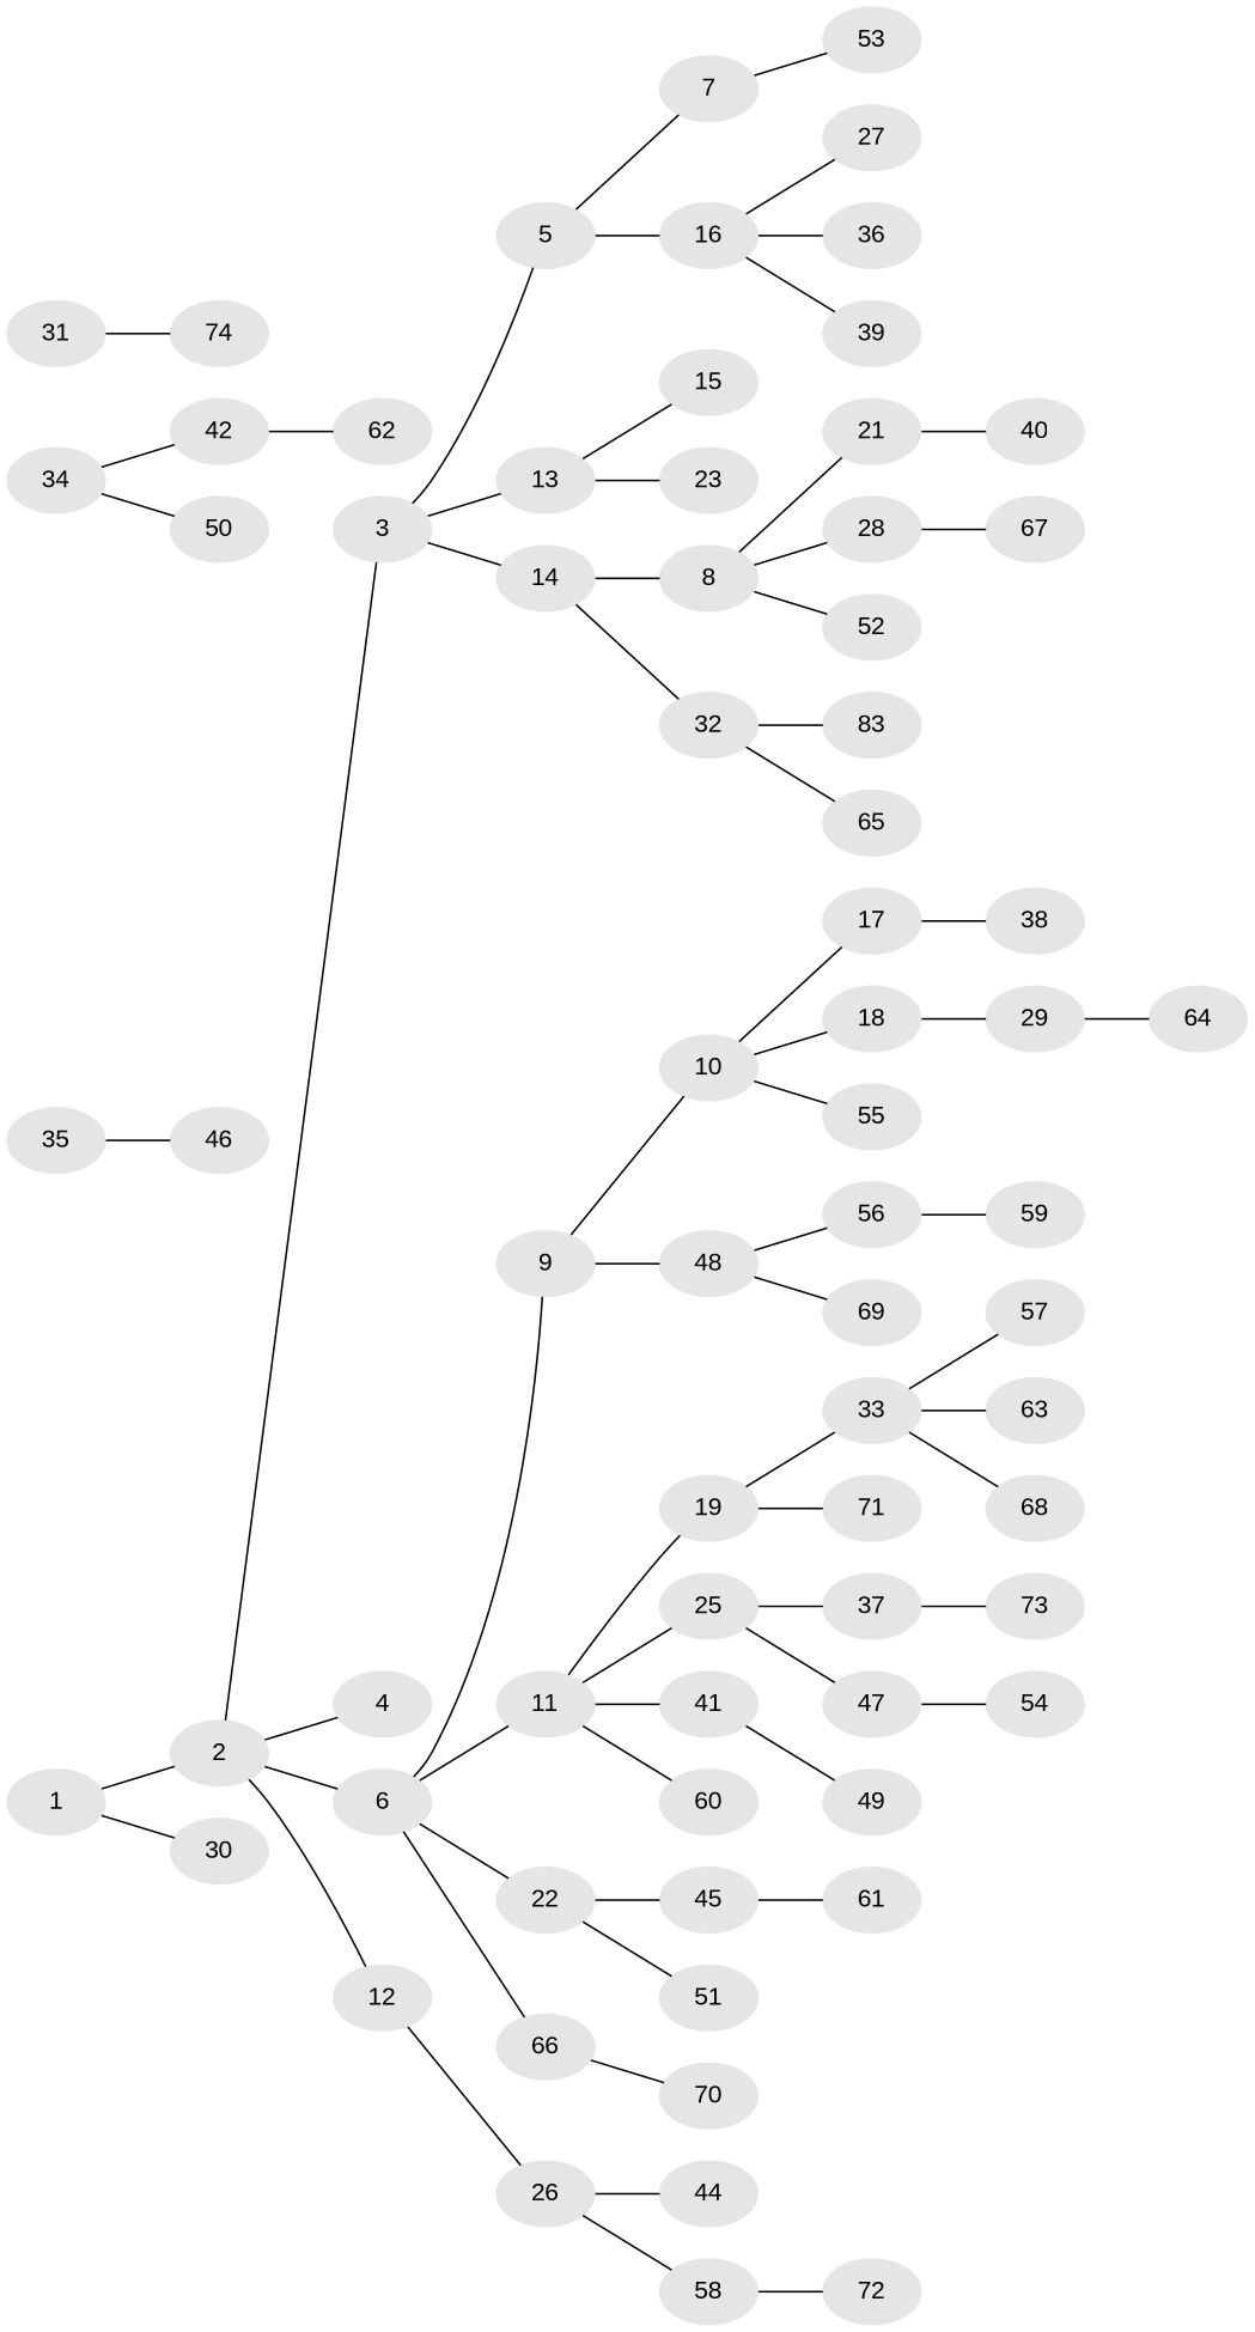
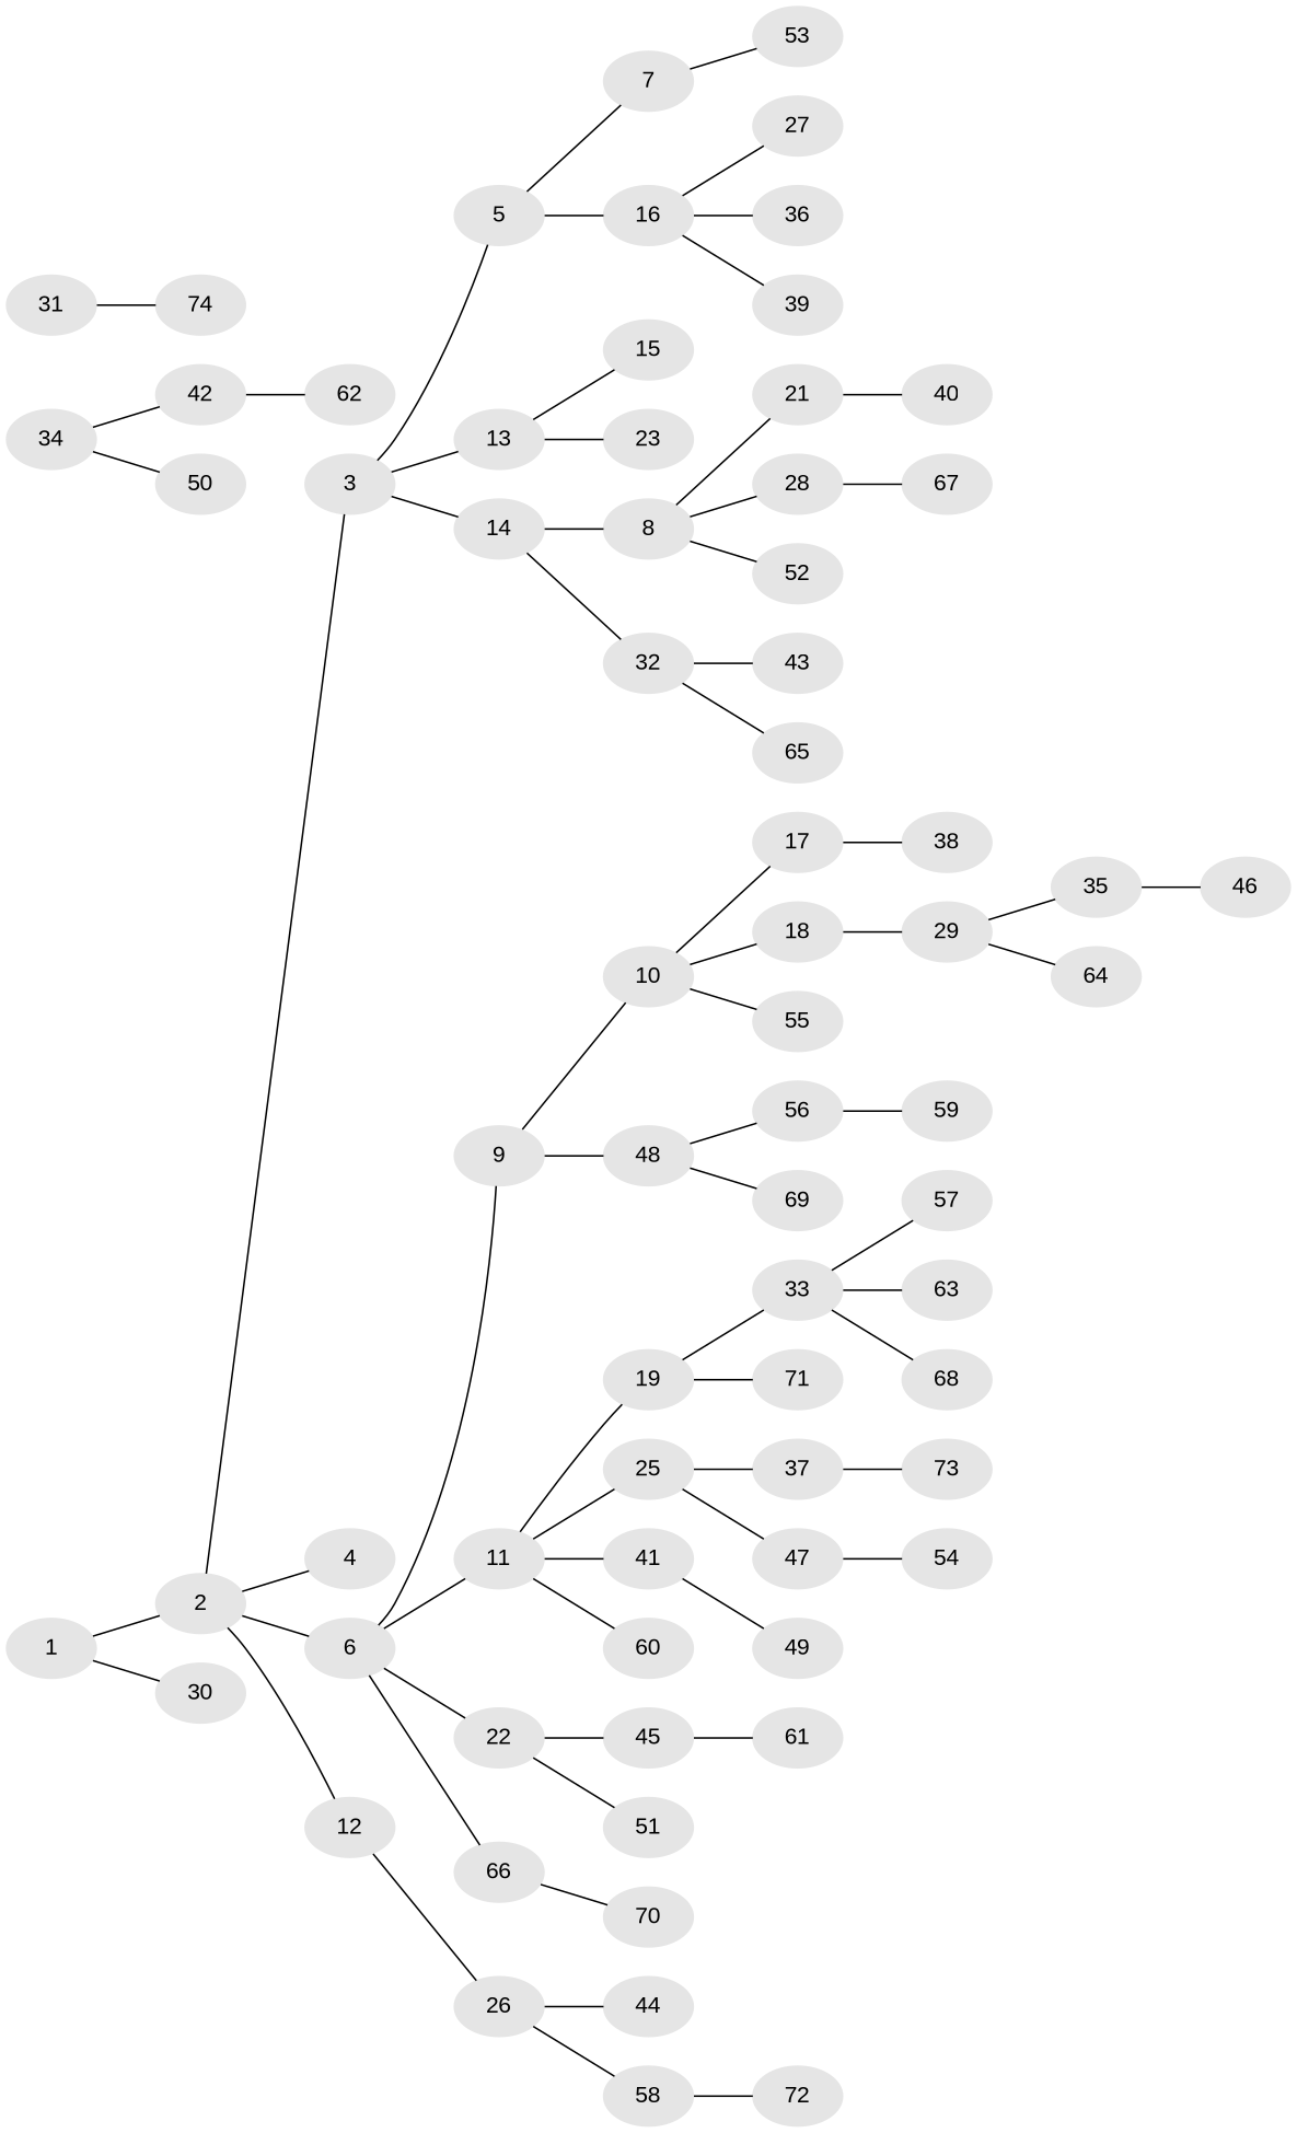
  graph {
    fontname="Liberation Sans"
    rankdir=LR
    node [color=gray90 fontname="Liberation Sans" style=filled]
    edge [fontname="Liberation Sans" weight=1.0]
    1
    2
    30
    3
    4
    6
    12
    5
    13
    14
    9
    11
    22
    66
    26
    7
    16
    8
    21
    28
    52
    15
    23
    32
    53
    27
    36
    39
    10
    48
    19
    25
    41
    60
    45
    51
    70
    40
    67
    17
    18
    55
    56
    69
    38
    29
    33
    71
    37
    47
    49
    44
    58
-   43 [label=83]
+   43
    65
    35
    64
    57
    63
    68
    61
    34
    42
    50
    73
    54
    72
    46
    31
    74
    62
    59
    1 -- 2
    1 -- 30
    2 -- 3
    2 -- 4
    2 -- 6
    2 -- 12
    3 -- 5
    3 -- 13
    3 -- 14
    6 -- 9
    6 -- 11
    6 -- 22
    6 -- 66
    12 -- 26
    5 -- 7
    5 -- 16
    13 -- 15
    13 -- 23
    14 -- 8
    14 -- 32
    9 -- 10
    9 -- 48
    11 -- 19
    11 -- 25
    11 -- 41
    11 -- 60
    22 -- 45
    22 -- 51
    66 -- 70
    26 -- 44
    26 -- 58
    7 -- 53
    16 -- 27
    16 -- 36
    16 -- 39
    8 -- 21
    8 -- 28
    8 -- 52
    21 -- 40
    28 -- 67
    32 -- 43
    32 -- 65
    10 -- 17
    10 -- 18
    10 -- 55
    48 -- 56
    48 -- 69
    19 -- 33
    19 -- 71
    25 -- 37
    25 -- 47
    41 -- 49
    45 -- 61
    17 -- 38
    18 -- 29
    56 -- 59
+   29 -- 35
    29 -- 64
    33 -- 57
    33 -- 63
    33 -- 68
    37 -- 73
    47 -- 54
    58 -- 72
    35 -- 46
    34 -- 42
    34 -- 50
    42 -- 62
    31 -- 74
  }
